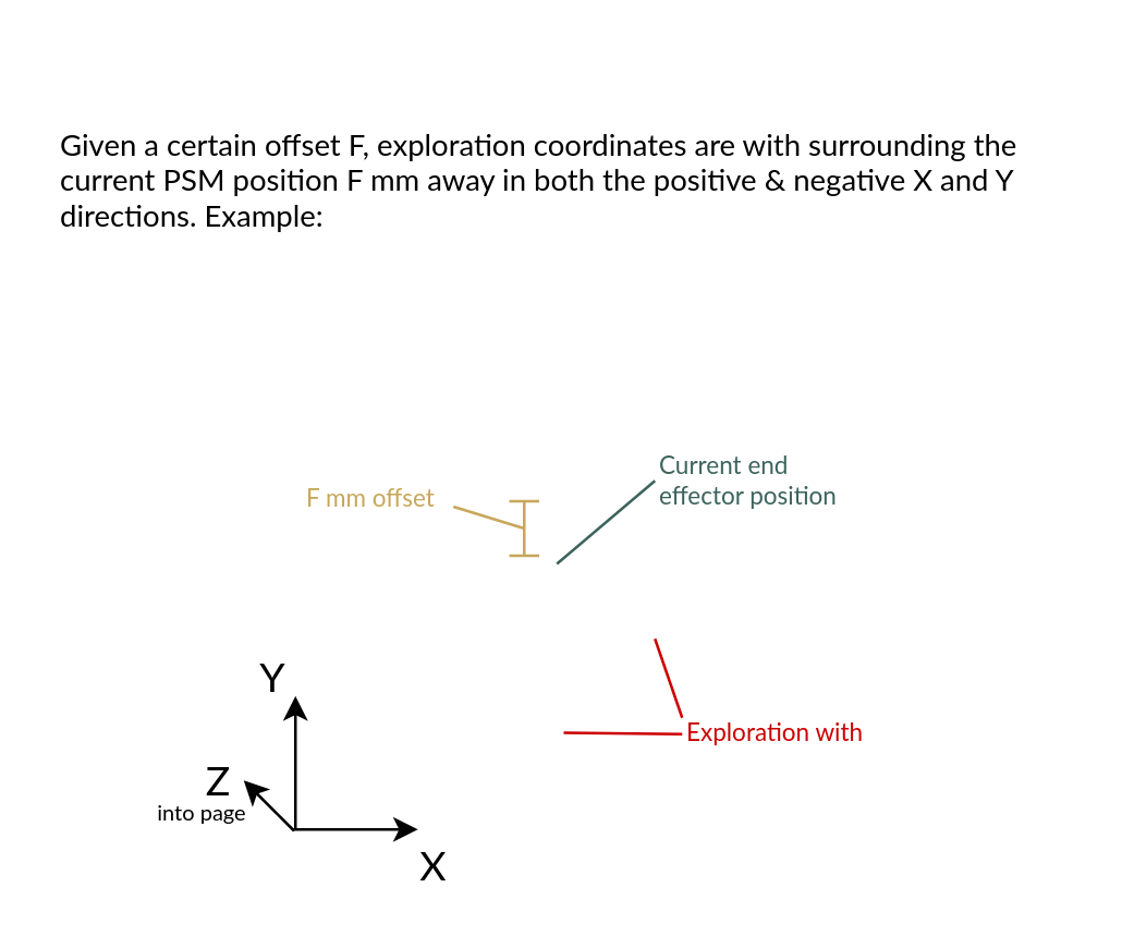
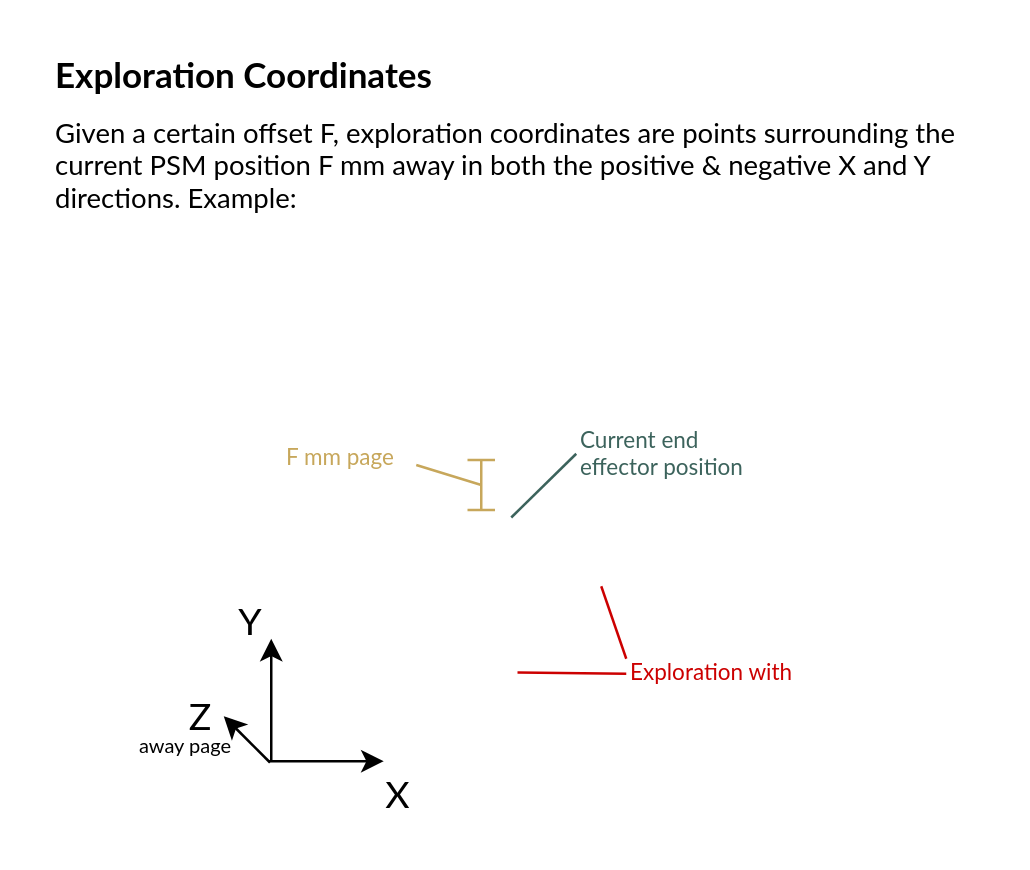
  <mxCell id="0" />
  <mxCell id="1" parent="0" />
  <mxCell id="2" value="" style="shape=image;html=1;verticalAlign=top;verticalLabelPosition=bottom;labelBackgroundColor=#ffffff;imageAspect=0;aspect=fixed;image=https://cdn1.iconfinder.com/data/icons/feather-2/24/x-circle-128.png;fontFamily=Lato;fontSource=https%3A%2F%2Ffonts.googleapis.com%2Fcss%3Ffamily%3DLato;" vertex="1" parent="1"><mxGeometry x="180" y="206.5" width="24" height="24" as="geometry" /></mxCell>
  <mxCell id="3" value="" style="shape=image;html=1;verticalAlign=top;verticalLabelPosition=bottom;labelBackgroundColor=#ffffff;imageAspect=0;aspect=fixed;image=https://cdn2.iconfinder.com/data/icons/letters-and-numbers-1/32/lowercase_letter_x_red-128.png;fontFamily=Lato;fontSource=https%3A%2F%2Ffonts.googleapis.com%2Fcss%3Ffamily%3DLato;" vertex="1" parent="1"><mxGeometry x="230" y="204" width="29" height="29" as="geometry" /></mxCell>
  <mxCell id="4" value="" style="shape=image;html=1;verticalAlign=top;verticalLabelPosition=bottom;labelBackgroundColor=#ffffff;imageAspect=0;aspect=fixed;image=https://cdn2.iconfinder.com/data/icons/letters-and-numbers-1/32/lowercase_letter_x_red-128.png;fontFamily=Lato;fontSource=https%3A%2F%2Ffonts.googleapis.com%2Fcss%3Ffamily%3DLato;" vertex="1" parent="1"><mxGeometry x="177.5" y="254" width="29" height="29" as="geometry" /></mxCell>
  <mxCell id="5" value="" style="shape=image;html=1;verticalAlign=top;verticalLabelPosition=bottom;labelBackgroundColor=#ffffff;imageAspect=0;aspect=fixed;image=https://cdn2.iconfinder.com/data/icons/letters-and-numbers-1/32/lowercase_letter_x_red-128.png;fontFamily=Lato;fontSource=https%3A%2F%2Ffonts.googleapis.com%2Fcss%3Ffamily%3DLato;" vertex="1" parent="1"><mxGeometry x="177.5" y="155" width="29" height="29" as="geometry" /></mxCell>
  <mxCell id="6" value="" style="shape=image;html=1;verticalAlign=top;verticalLabelPosition=bottom;labelBackgroundColor=#ffffff;imageAspect=0;aspect=fixed;image=https://cdn2.iconfinder.com/data/icons/letters-and-numbers-1/32/lowercase_letter_x_red-128.png;fontFamily=Lato;fontSource=https%3A%2F%2Ffonts.googleapis.com%2Fcss%3Ffamily%3DLato;" vertex="1" parent="1"><mxGeometry x="130" y="204" width="29" height="29" as="geometry" /></mxCell>
- <mxCell id="7" value="Current end effector position" style="text;html=1;strokeColor=none;fillColor=none;align=left;verticalAlign=middle;whiteSpace=wrap;rounded=0;fontSize=9;fontColor=#3C635C;fontFamily=Lato;fontSource=https%3A%2F%2Ffonts.googleapis.com%2Fcss%3Ffamily%3DLato;" vertex="1" parent="1"><mxGeometry x="240" y="164" width="80" height="24" as="geometry" /></mxCell>
+ <mxCell id="7" value="Current end effector position" style="text;html=1;strokeColor=none;fillColor=none;align=left;verticalAlign=middle;whiteSpace=wrap;rounded=0;fontSize=9;fontColor=#3C635C;fontFamily=Lato;fontSource=https%3A%2F%2Ffonts.googleapis.com%2Fcss%3Ffamily%3DLato;" vertex="1" parent="1"><mxGeometry x="230" y="169" width="80" height="24" as="geometry" /></mxCell>
  <mxCell id="8" value="" style="endArrow=classic;html=1;fontSize=9;strokeWidth=1;fontFamily=Lato;fontSource=https%3A%2F%2Ffonts.googleapis.com%2Fcss%3Ffamily%3DLato;" edge="1" parent="1"><mxGeometry width="50" height="50" relative="1" as="geometry"><mxPoint x="108" y="304" as="sourcePoint" /><mxPoint x="108" y="255" as="targetPoint" /></mxGeometry></mxCell>
  <mxCell id="9" value="" style="endArrow=classic;html=1;fontSize=16;strokeWidth=1;entryX=0.125;entryY=-0.175;entryDx=0;entryDy=0;entryPerimeter=0;fontFamily=Lato;fontSource=https%3A%2F%2Ffonts.googleapis.com%2Fcss%3Ffamily%3DLato;" edge="1" parent="1"><mxGeometry width="50" height="50" relative="1" as="geometry"><mxPoint x="107" y="304" as="sourcePoint" /><mxPoint x="153" y="304" as="targetPoint" /></mxGeometry></mxCell>
  <mxCell id="10" value="X" style="text;html=1;strokeColor=none;fillColor=none;align=center;verticalAlign=middle;whiteSpace=wrap;rounded=0;fontSize=15;fontFamily=Lato;fontSource=https%3A%2F%2Ffonts.googleapis.com%2Fcss%3Ffamily%3DLato;" vertex="1" parent="1"><mxGeometry x="139" y="305.5" width="40" height="20" as="geometry" /></mxCell>
  <mxCell id="11" value="Y" style="text;html=1;strokeColor=none;fillColor=none;align=center;verticalAlign=middle;whiteSpace=wrap;rounded=0;fontSize=15;fontFamily=Lato;fontSource=https%3A%2F%2Ffonts.googleapis.com%2Fcss%3Ffamily%3DLato;" vertex="1" parent="1"><mxGeometry x="80" y="237" width="40" height="20" as="geometry" /></mxCell>
  <mxCell id="12" value="Exploration with" style="text;html=1;strokeColor=none;fillColor=none;align=left;verticalAlign=middle;whiteSpace=wrap;rounded=0;fontSize=9;fontColor=#CC0000;fontFamily=Lato;fontSource=https%3A%2F%2Ffonts.googleapis.com%2Fcss%3Ffamily%3DLato;" vertex="1" parent="1"><mxGeometry x="250" y="257" width="80" height="24" as="geometry" /></mxCell>
  <mxCell id="13" value="" style="endArrow=none;html=1;strokeWidth=1;fontSize=16;fontColor=#CC0000;strokeColor=#CC0000;entryX=0;entryY=0.25;entryDx=0;entryDy=0;fontFamily=Lato;fontSource=https%3A%2F%2Ffonts.googleapis.com%2Fcss%3Ffamily%3DLato;" edge="1" parent="1" target="12"><mxGeometry width="50" height="50" relative="1" as="geometry"><mxPoint x="240" y="234" as="sourcePoint" /><mxPoint x="90" y="324" as="targetPoint" /></mxGeometry></mxCell>
  <mxCell id="14" value="" style="endArrow=none;html=1;strokeWidth=1;fontSize=16;fontColor=#CC0000;strokeColor=#CC0000;entryX=0;entryY=0.5;entryDx=0;entryDy=0;exitX=1;exitY=0.5;exitDx=0;exitDy=0;fontFamily=Lato;fontSource=https%3A%2F%2Ffonts.googleapis.com%2Fcss%3Ffamily%3DLato;" edge="1" parent="1" source="4" target="12"><mxGeometry width="50" height="50" relative="1" as="geometry"><mxPoint x="232" y="270" as="sourcePoint" /><mxPoint x="242" y="299" as="targetPoint" /></mxGeometry></mxCell>
  <mxCell id="15" value="" style="endArrow=none;html=1;strokeWidth=1;fontSize=16;fontColor=#CC0000;exitX=1;exitY=0;exitDx=0;exitDy=0;strokeColor=#3C635C;entryX=0;entryY=0.5;entryDx=0;entryDy=0;fontFamily=Lato;fontSource=https%3A%2F%2Ffonts.googleapis.com%2Fcss%3Ffamily%3DLato;" edge="1" parent="1" source="2" target="7"><mxGeometry width="50" height="50" relative="1" as="geometry"><mxPoint x="216.5" y="278.5" as="sourcePoint" /><mxPoint x="230" y="176" as="targetPoint" /></mxGeometry></mxCell>
  <mxCell id="16" value="" style="shape=crossbar;whiteSpace=wrap;html=1;rounded=1;fontSize=16;fontColor=#CC0000;align=left;rotation=90;strokeColor=#C7A75B;fontFamily=Lato;fontSource=https%3A%2F%2Ffonts.googleapis.com%2Fcss%3Ffamily%3DLato;" vertex="1" parent="1"><mxGeometry x="182" y="188" width="20" height="11" as="geometry" /></mxCell>
- <mxCell id="17" value="F mm offset" style="text;html=1;strokeColor=none;fillColor=none;align=center;verticalAlign=middle;whiteSpace=wrap;rounded=0;fontSize=9;fontColor=#C7A75B;fontFamily=Lato;fontSource=https%3A%2F%2Ffonts.googleapis.com%2Fcss%3Ffamily%3DLato;" vertex="1" parent="1"><mxGeometry x="106" y="178" width="60" height="10" as="geometry" /></mxCell>
+ <mxCell id="17" value="F mm page" style="text;html=1;strokeColor=none;fillColor=none;align=center;verticalAlign=middle;whiteSpace=wrap;rounded=0;fontSize=9;fontColor=#C7A75B;fontFamily=Lato;fontSource=https%3A%2F%2Ffonts.googleapis.com%2Fcss%3Ffamily%3DLato;" vertex="1" parent="1"><mxGeometry x="106" y="178" width="60" height="10" as="geometry" /></mxCell>
  <mxCell id="18" value="" style="endArrow=none;html=1;strokeWidth=1;fontSize=16;fontColor=#C7A75B;exitX=0.5;exitY=0.5;exitDx=0;exitDy=0;exitPerimeter=0;strokeColor=#C7A75B;entryX=1;entryY=0.75;entryDx=0;entryDy=0;fontFamily=Lato;fontSource=https%3A%2F%2Ffonts.googleapis.com%2Fcss%3Ffamily%3DLato;" edge="1" parent="1" source="16" target="17"><mxGeometry width="50" height="50" relative="1" as="geometry"><mxPoint x="60" y="245" as="sourcePoint" /><mxPoint x="170" y="135" as="targetPoint" /></mxGeometry></mxCell>
- <mxCell id="19" value="Given a certain offset F, exploration coordinates are with surrounding the current PSM position F mm away in both the positive &amp;amp; negative X and Y directions. Example:" style="text;html=1;strokeColor=none;fillColor=none;align=left;verticalAlign=middle;whiteSpace=wrap;rounded=0;fontSize=11;fontFamily=Lato;fontSource=https%3A%2F%2Ffonts.googleapis.com%2Fcss%3Ffamily%3DLato;" vertex="1" parent="1"><mxGeometry x="20" y="45" width="370" height="40" as="geometry" /></mxCell>
+ <mxCell id="19" value="Given a certain offset F, exploration coordinates are points surrounding the current PSM position F mm away in both the positive &amp;amp; negative X and Y directions. Example:" style="text;html=1;strokeColor=none;fillColor=none;align=left;verticalAlign=middle;whiteSpace=wrap;rounded=0;fontSize=11;fontFamily=Lato;fontSource=https%3A%2F%2Ffonts.googleapis.com%2Fcss%3Ffamily%3DLato;" vertex="1" parent="1"><mxGeometry x="20" y="45" width="370" height="40" as="geometry" /></mxCell>
+ <mxCell id="20" value="Exploration Coordinates" style="text;html=1;strokeColor=none;fillColor=none;align=left;verticalAlign=middle;whiteSpace=wrap;rounded=0;fontFamily=Lato;fontSource=https%3A%2F%2Ffonts.googleapis.com%2Fcss%3Ffamily%3DLato;fontStyle=1;fontSize=14;" vertex="1" parent="1"><mxGeometry x="20" y="20" width="167" height="20" as="geometry" /></mxCell>
  <mxCell id="21" value="" style="endArrow=classic;html=1;fontSize=16;strokeWidth=1;fontFamily=Lato;fontSource=https%3A%2F%2Ffonts.googleapis.com%2Fcss%3Ffamily%3DLato;" edge="1" parent="1"><mxGeometry width="50" height="50" relative="1" as="geometry"><mxPoint x="107.5" y="304.5" as="sourcePoint" /><mxPoint x="89" y="286" as="targetPoint" /></mxGeometry></mxCell>
  <mxCell id="22" value="Z" style="text;html=1;strokeColor=none;fillColor=none;align=center;verticalAlign=middle;whiteSpace=wrap;rounded=0;fontSize=15;fontFamily=Lato;fontSource=https%3A%2F%2Ffonts.googleapis.com%2Fcss%3Ffamily%3DLato;" vertex="1" parent="1"><mxGeometry x="60" y="275" width="40" height="20" as="geometry" /></mxCell>
- <mxCell id="23" value="into page" style="text;html=1;strokeColor=none;fillColor=none;align=center;verticalAlign=middle;whiteSpace=wrap;rounded=0;fontFamily=Lato;fontSource=https%3A%2F%2Ffonts.googleapis.com%2Fcss%3Ffamily%3DLato;fontSize=8;" vertex="1" parent="1"><mxGeometry x="54" y="293.5" width="40" height="9.5" as="geometry" /></mxCell>
+ <mxCell id="23" value="away page" style="text;html=1;strokeColor=none;fillColor=none;align=center;verticalAlign=middle;whiteSpace=wrap;rounded=0;fontFamily=Lato;fontSource=https%3A%2F%2Ffonts.googleapis.com%2Fcss%3Ffamily%3DLato;fontSize=8;" vertex="1" parent="1"><mxGeometry x="54" y="293.5" width="40" height="9.5" as="geometry" /></mxCell>
